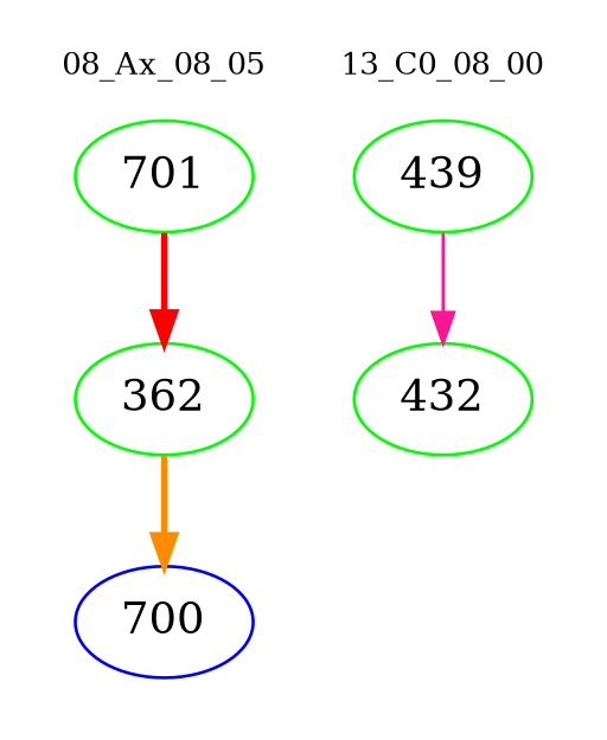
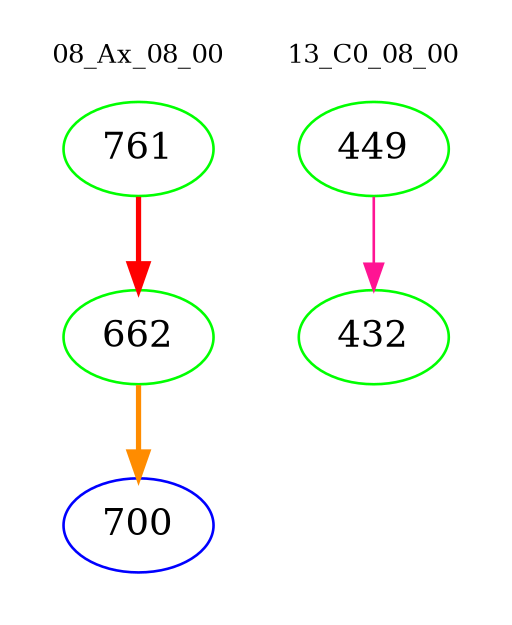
  digraph {
    node [color=green]
    edge [style=bold]
-   n1 [label=701]
-   n2 [label=362]
+   n1 [label=761]
+   n2 [label=662]
    n3 [color=blue label=700]
-   n4 [label=439]
+   n4 [label=449]
    n5 [label=432]
    subgraph cluster_1 {
      color=white
      fontsize=10
-     label="08_Ax_08_05"
+     label="08_Ax_08_00"
      n1
      n2
      n3
    }
    subgraph cluster_2 {
      color=white
      fontsize=10
      label="13_C0_08_00"
      n4
      n5
    }
    n1 -> n2 [color=red]
    n2 -> n3 [color=darkorange]
    n4 -> n5 [color=deeppink style=solid]
  }
